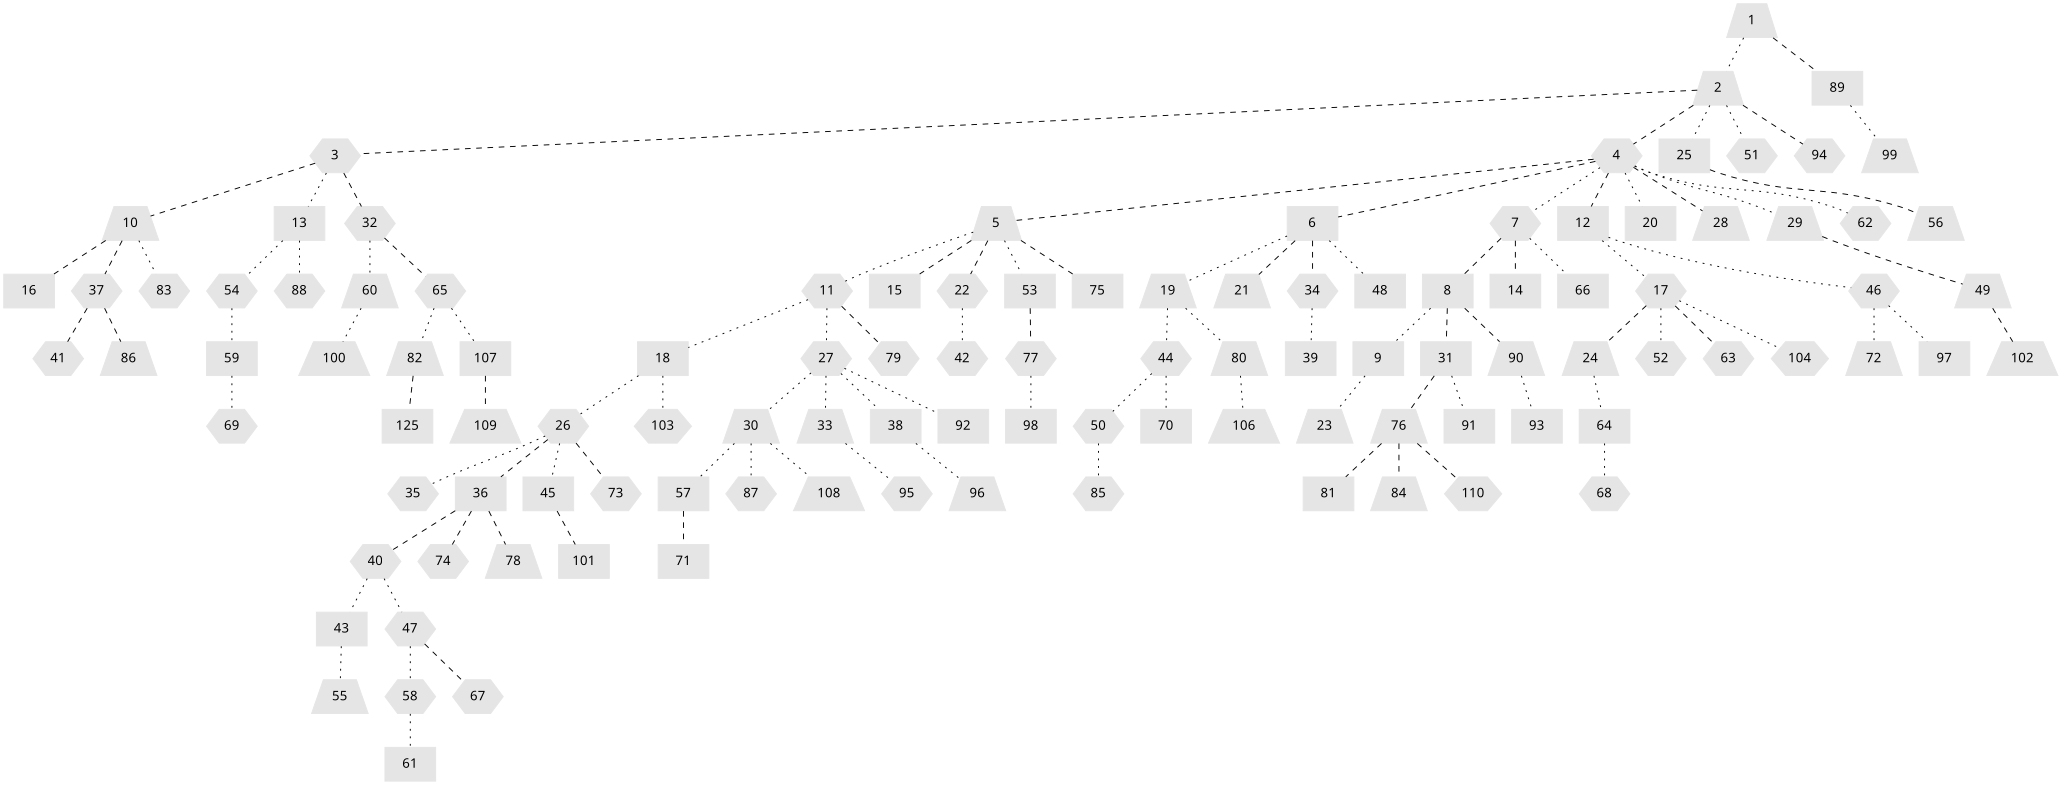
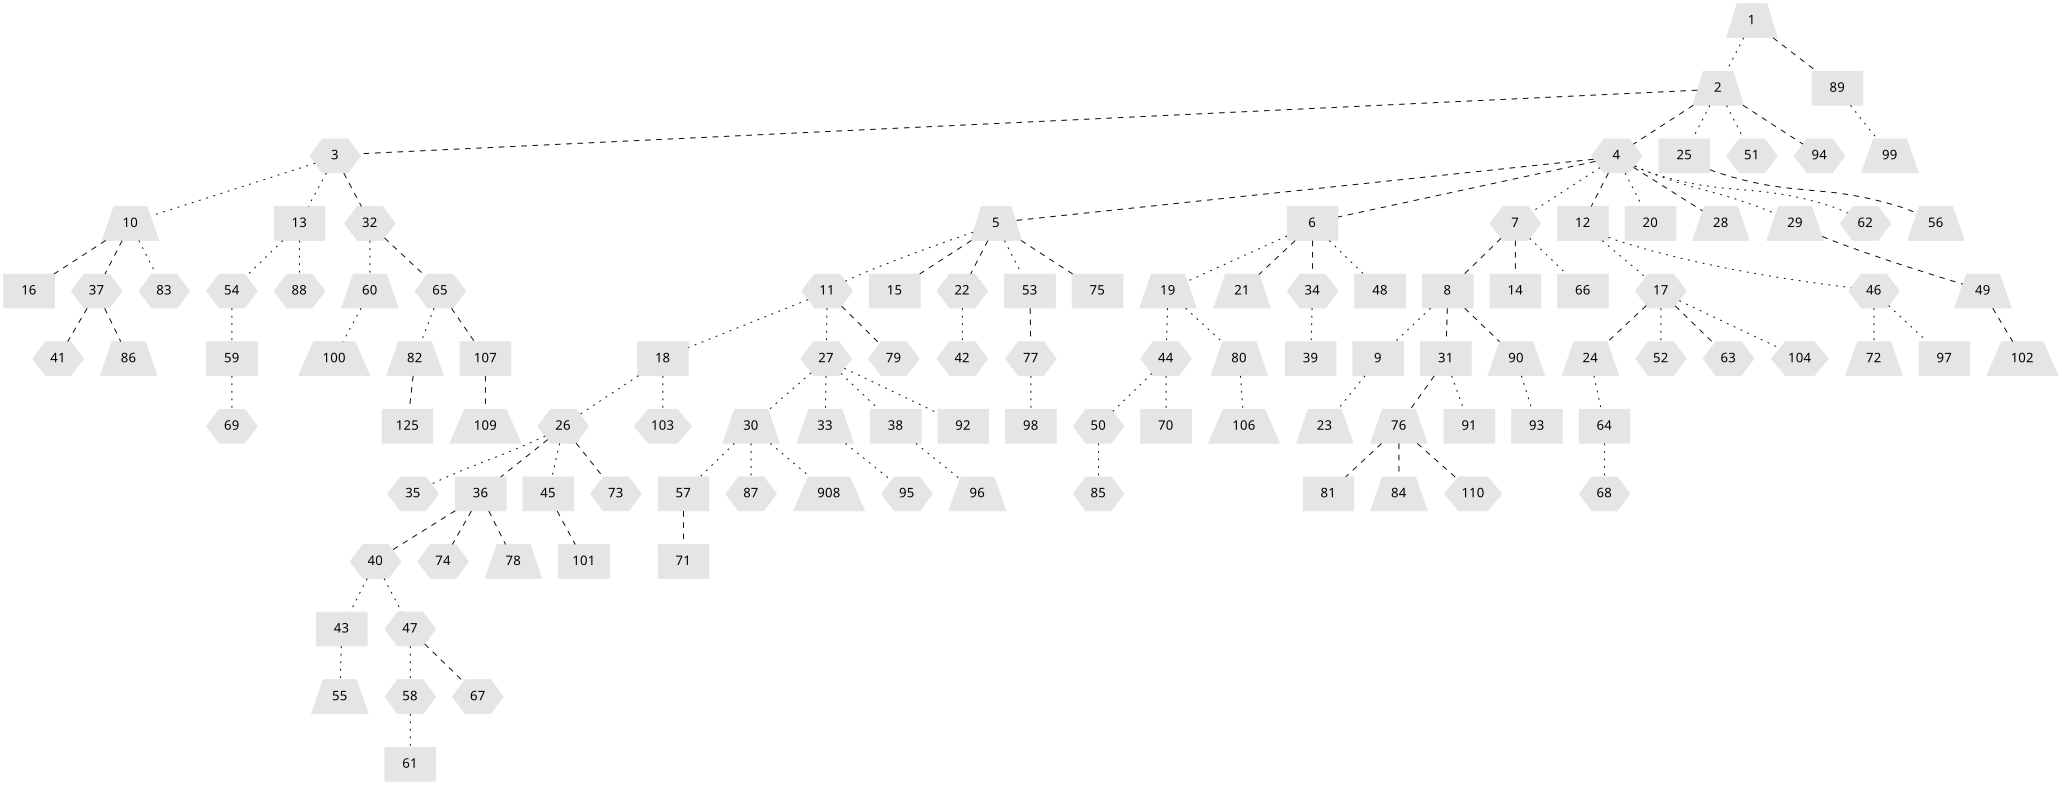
  graph {
    fontname="Noto Sans"
    node [color=gray90 fontname="Noto Sans" shape=hexagon style=filled]
    edge [fontname="Noto Sans" style=dotted]
    1 [shape=trapezium]
    2 [shape=trapezium]
    89 [shape=box]
    3
    4
    25 [shape=box]
    51
    94
    99 [shape=trapezium]
    10 [shape=trapezium]
    13 [shape=box]
    32
    5 [shape=trapezium]
    6 [shape=box]
    7
    12 [shape=box]
    20 [shape=box]
    28 [shape=trapezium]
    29 [shape=trapezium]
    62
    56 [shape=trapezium]
    16 [shape=box]
    37
    83
    54
    88
    60 [shape=trapezium]
    65
    11
    15 [shape=box]
    22
    53 [shape=box]
    75 [shape=box]
    19 [shape=trapezium]
    21 [shape=trapezium]
    34
    48 [shape=box]
    8 [shape=box]
    14 [shape=box]
    66 [shape=box]
    17
    46
    49 [shape=trapezium]
    18 [shape=box]
    27
    79
    42
    77
    44
    80 [shape=trapezium]
    39 [shape=box]
    9 [shape=box]
    31 [shape=box]
    90 [shape=trapezium]
    23 [shape=trapezium]
    76 [shape=trapezium]
    91 [shape=box]
    93 [shape=box]
    41
    86 [shape=trapezium]
    26
    103
    30 [shape=trapezium]
    33 [shape=trapezium]
    38 [shape=box]
    92 [shape=box]
    24 [shape=trapezium]
    52
    63
    104
    72 [shape=trapezium]
    97 [shape=box]
    59 [shape=box]
    64 [shape=box]
    35
    36 [shape=box]
    45 [shape=box]
    73
    50
    70 [shape=box]
    106 [shape=trapezium]
    68
    40
    74
    78 [shape=trapezium]
    101 [shape=box]
    57 [shape=box]
    87
-   108 [shape=trapezium]
+   108 [shape=trapezium label=908]
    95
    96 [shape=trapezium]
    102 [shape=trapezium]
    71 [shape=box]
    81 [shape=box]
    84 [shape=trapezium]
    110
    100 [shape=trapezium]
    82 [shape=trapezium]
    107 [shape=box]
    43 [shape=box]
    47
    55 [shape=trapezium]
    58
    67
    85
    61 [shape=box]
    98 [shape=box]
    69
    n109 [label=125 shape=box]
    109 [shape=trapezium]
    1 -- 2
    1 -- 89 [style=dashed]
    2 -- 3 [style=dashed]
    2 -- 4 [style=dashed]
    2 -- 25
    2 -- 51
    2 -- 94 [style=dashed]
    89 -- 99
-   3 -- 10 [style=dashed]
+   3 -- 10
    3 -- 13
    3 -- 32 [style=dashed]
    4 -- 5 [style=dashed]
    4 -- 6 [style=dashed]
    4 -- 7
    4 -- 12 [style=dashed]
    4 -- 20
    4 -- 28 [style=dashed]
    4 -- 29
    4 -- 62
    25 -- 56 [style=dashed]
    10 -- 16 [style=dashed]
    10 -- 37 [style=dashed]
    10 -- 83
    13 -- 54
    13 -- 88
    32 -- 60
    32 -- 65 [style=dashed]
    5 -- 11
    5 -- 15 [style=dashed]
    5 -- 22 [style=dashed]
    5 -- 53
    5 -- 75 [style=dashed]
    6 -- 19
    6 -- 21 [style=dashed]
    6 -- 34 [style=dashed]
    6 -- 48
    7 -- 8 [style=dashed]
    7 -- 14 [style=dashed]
    7 -- 66
    12 -- 17
    12 -- 46
    29 -- 49 [style=dashed]
    37 -- 41 [style=dashed]
    37 -- 86 [style=dashed]
    54 -- 59
    60 -- 100
    65 -- 82
-   65 -- 107
+   65 -- 107 [style=dashed]
    11 -- 18
    11 -- 27
    11 -- 79 [style=dashed]
    22 -- 42
    53 -- 77 [style=dashed]
    19 -- 44
    19 -- 80
    34 -- 39
    8 -- 9
    8 -- 31 [style=dashed]
    8 -- 90 [style=dashed]
    17 -- 24 [style=dashed]
    17 -- 52
    17 -- 63 [style=dashed]
    17 -- 104
    46 -- 72
    46 -- 97
    49 -- 102 [style=dashed]
    18 -- 26
    18 -- 103
    27 -- 30
    27 -- 33
    27 -- 38
    27 -- 92
    77 -- 98
    44 -- 50
    44 -- 70
    80 -- 106
    9 -- 23
    31 -- 76 [style=dashed]
    31 -- 91
    90 -- 93
    76 -- 81 [style=dashed]
    76 -- 84 [style=dashed]
    76 -- 110 [style=dashed]
    26 -- 35
    26 -- 36 [style=dashed]
    26 -- 45
    26 -- 73 [style=dashed]
    30 -- 57
    30 -- 87
    30 -- 108
    33 -- 95
    38 -- 96
    24 -- 64
    59 -- 69
    64 -- 68
    36 -- 40 [style=dashed]
    36 -- 74 [style=dashed]
    36 -- 78 [style=dashed]
    45 -- 101 [style=dashed]
    50 -- 85
    40 -- 43
    40 -- 47
    57 -- 71 [style=dashed]
    82 -- n109 [style=dashed]
    107 -- 109 [style=dashed]
    43 -- 55
    47 -- 58
    47 -- 67 [style=dashed]
    58 -- 61
  }
